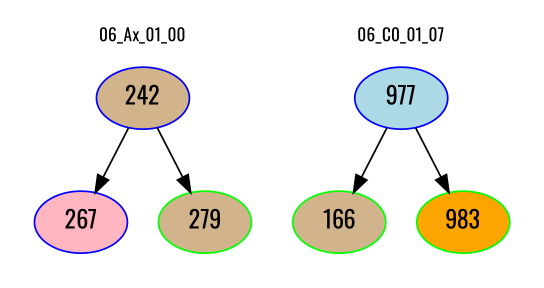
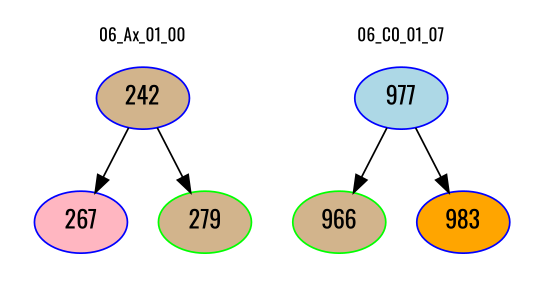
  digraph {
    fontname=Oswald
    node [color=blue fillcolor=tan fontname=Oswald style=filled]
    edge [color=black fontname=Oswald]
    n1 [label=242]
    n2 [fillcolor=lightpink label=267]
    n3 [color=green label=279]
    n4 [fillcolor=lightblue label=977]
-   n5 [color=green label=166]
-   n6 [color=green fillcolor=orange label=983]
+   n5 [color=green label=966]
+   n6 [fillcolor=orange label=983]
    subgraph cluster_1 {
      color=white
      fontsize=10
      label="06_Ax_01_00"
      n1
      n2
      n3
    }
    subgraph cluster_2 {
      color=white
      fontsize=10
      label="06_C0_01_07"
      n4
      n5
      n6
    }
    n1 -> n2
    n1 -> n3
    n4 -> n5
    n4 -> n6
  }
